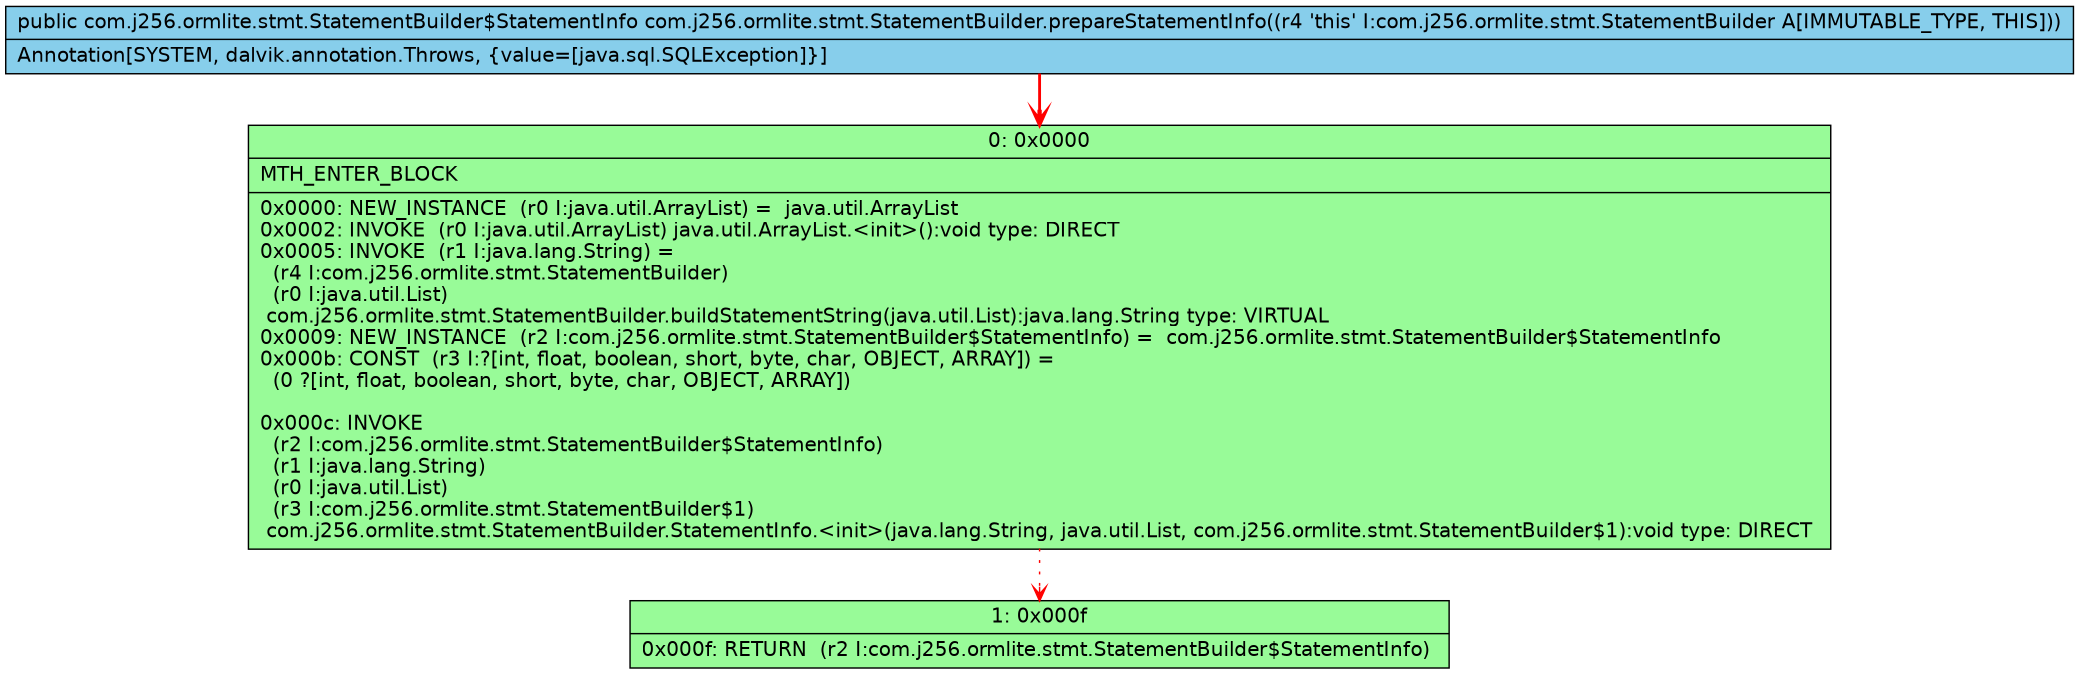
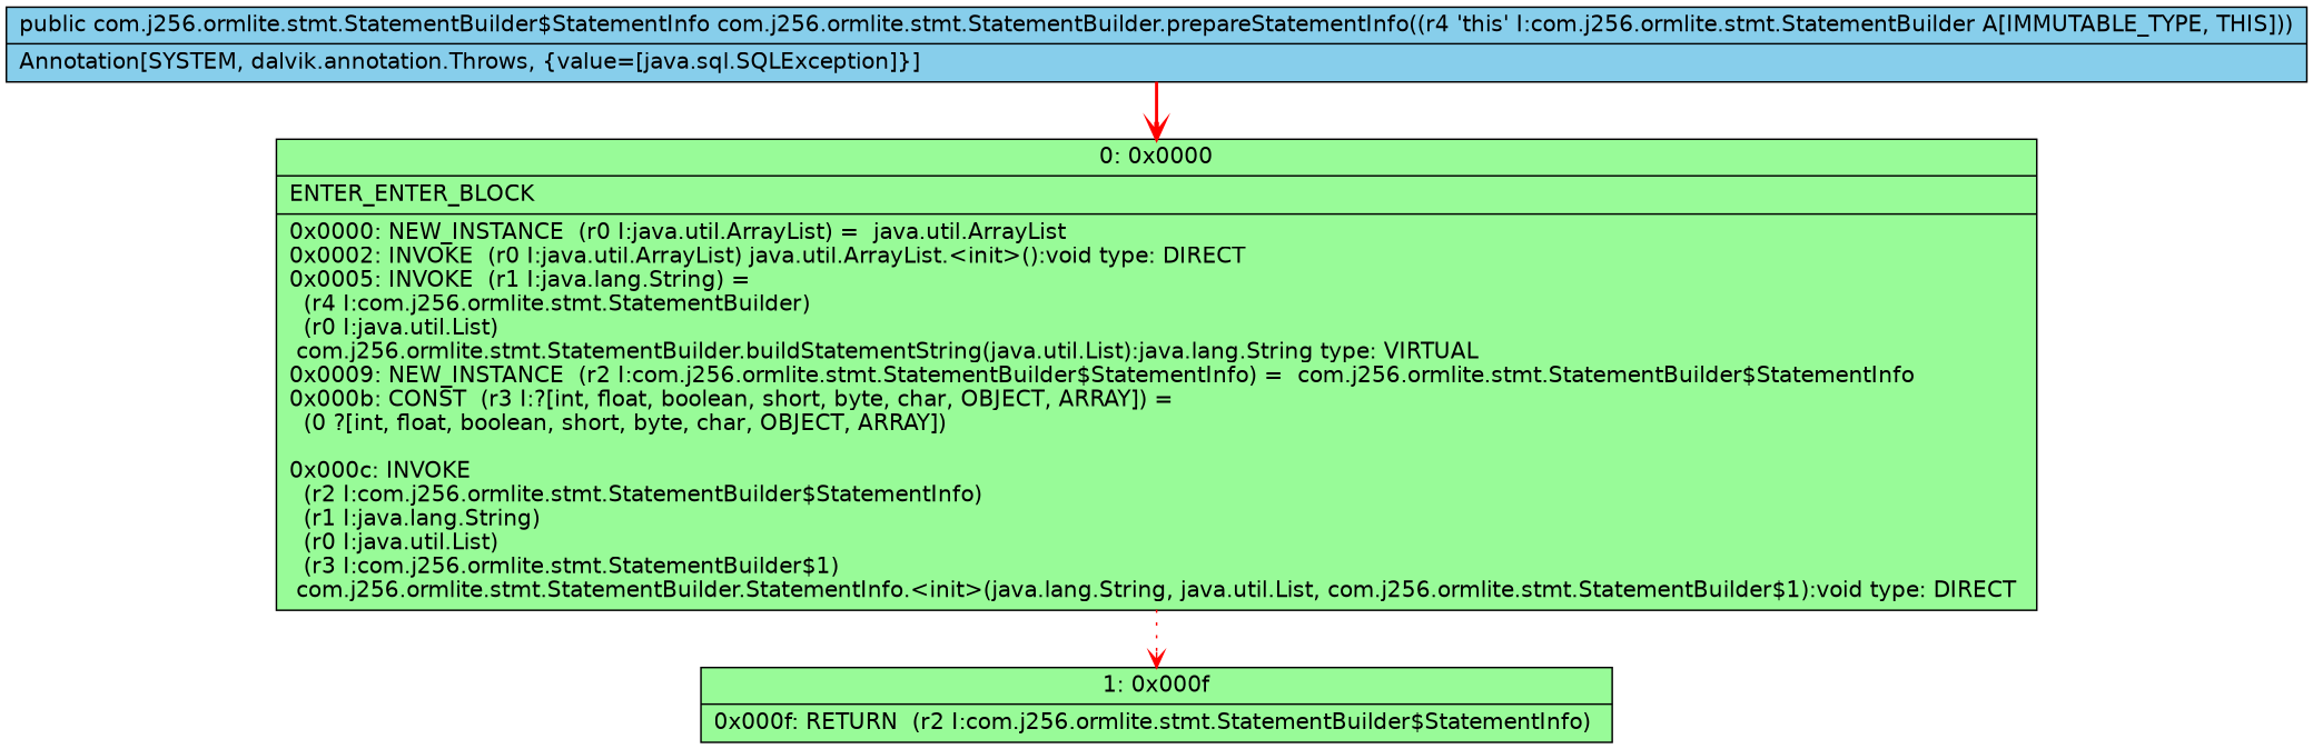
  digraph {
    fontname="DejaVu Sans"
    node [shape=record style=filled fillcolor=palegreen fontname="DejaVu Sans"]
    edge [color=red arrowhead=vee fontname="DejaVu Sans"]
-   n1 [label="{0\:\ 0x0000|MTH_ENTER_BLOCK\l|0x0000: NEW_INSTANCE  (r0 I:java.util.ArrayList) =  java.util.ArrayList \l0x0002: INVOKE  (r0 I:java.util.ArrayList) java.util.ArrayList.\<init\>():void type: DIRECT \l0x0005: INVOKE  (r1 I:java.lang.String) = \l  (r4 I:com.j256.ormlite.stmt.StatementBuilder)\l  (r0 I:java.util.List)\l com.j256.ormlite.stmt.StatementBuilder.buildStatementString(java.util.List):java.lang.String type: VIRTUAL \l0x0009: NEW_INSTANCE  (r2 I:com.j256.ormlite.stmt.StatementBuilder$StatementInfo) =  com.j256.ormlite.stmt.StatementBuilder$StatementInfo \l0x000b: CONST  (r3 I:?[int, float, boolean, short, byte, char, OBJECT, ARRAY]) = \l  (0 ?[int, float, boolean, short, byte, char, OBJECT, ARRAY])\l \l0x000c: INVOKE  \l  (r2 I:com.j256.ormlite.stmt.StatementBuilder$StatementInfo)\l  (r1 I:java.lang.String)\l  (r0 I:java.util.List)\l  (r3 I:com.j256.ormlite.stmt.StatementBuilder$1)\l com.j256.ormlite.stmt.StatementBuilder.StatementInfo.\<init\>(java.lang.String, java.util.List, com.j256.ormlite.stmt.StatementBuilder$1):void type: DIRECT \l}"]
+   n1 [label="{0\:\ 0x0000|ENTER_ENTER_BLOCK\l|0x0000: NEW_INSTANCE  (r0 I:java.util.ArrayList) =  java.util.ArrayList \l0x0002: INVOKE  (r0 I:java.util.ArrayList) java.util.ArrayList.\<init\>():void type: DIRECT \l0x0005: INVOKE  (r1 I:java.lang.String) = \l  (r4 I:com.j256.ormlite.stmt.StatementBuilder)\l  (r0 I:java.util.List)\l com.j256.ormlite.stmt.StatementBuilder.buildStatementString(java.util.List):java.lang.String type: VIRTUAL \l0x0009: NEW_INSTANCE  (r2 I:com.j256.ormlite.stmt.StatementBuilder$StatementInfo) =  com.j256.ormlite.stmt.StatementBuilder$StatementInfo \l0x000b: CONST  (r3 I:?[int, float, boolean, short, byte, char, OBJECT, ARRAY]) = \l  (0 ?[int, float, boolean, short, byte, char, OBJECT, ARRAY])\l \l0x000c: INVOKE  \l  (r2 I:com.j256.ormlite.stmt.StatementBuilder$StatementInfo)\l  (r1 I:java.lang.String)\l  (r0 I:java.util.List)\l  (r3 I:com.j256.ormlite.stmt.StatementBuilder$1)\l com.j256.ormlite.stmt.StatementBuilder.StatementInfo.\<init\>(java.lang.String, java.util.List, com.j256.ormlite.stmt.StatementBuilder$1):void type: DIRECT \l}"]
    n2 [label="{1\:\ 0x000f|0x000f: RETURN  (r2 I:com.j256.ormlite.stmt.StatementBuilder$StatementInfo) \l}"]
    n3 [label="{public com.j256.ormlite.stmt.StatementBuilder$StatementInfo com.j256.ormlite.stmt.StatementBuilder.prepareStatementInfo((r4 'this' I:com.j256.ormlite.stmt.StatementBuilder A[IMMUTABLE_TYPE, THIS]))  | Annotation[SYSTEM, dalvik.annotation.Throws, \{value=[java.sql.SQLException]\}]\l}" fillcolor=skyblue]
    n1 -> n2 [style=dotted]
    n3 -> n1 [style=bold]
  }
